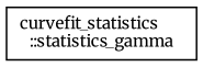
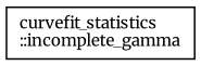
  digraph {
    rankdir=TB
    fontname=Merriweather
-   n1 [color=black fillcolor=white fontname=Merriweather fontsize=10 height=0.2 label="curvefit_statistics\l::statistics_gamma" shape=record style=filled width=0.4]
+   n1 [color=black fillcolor=white fontname=Merriweather fontsize=10 height=0.2 label="curvefit_statistics\l::incomplete_gamma" shape=record style=filled width=0.4]
  }
